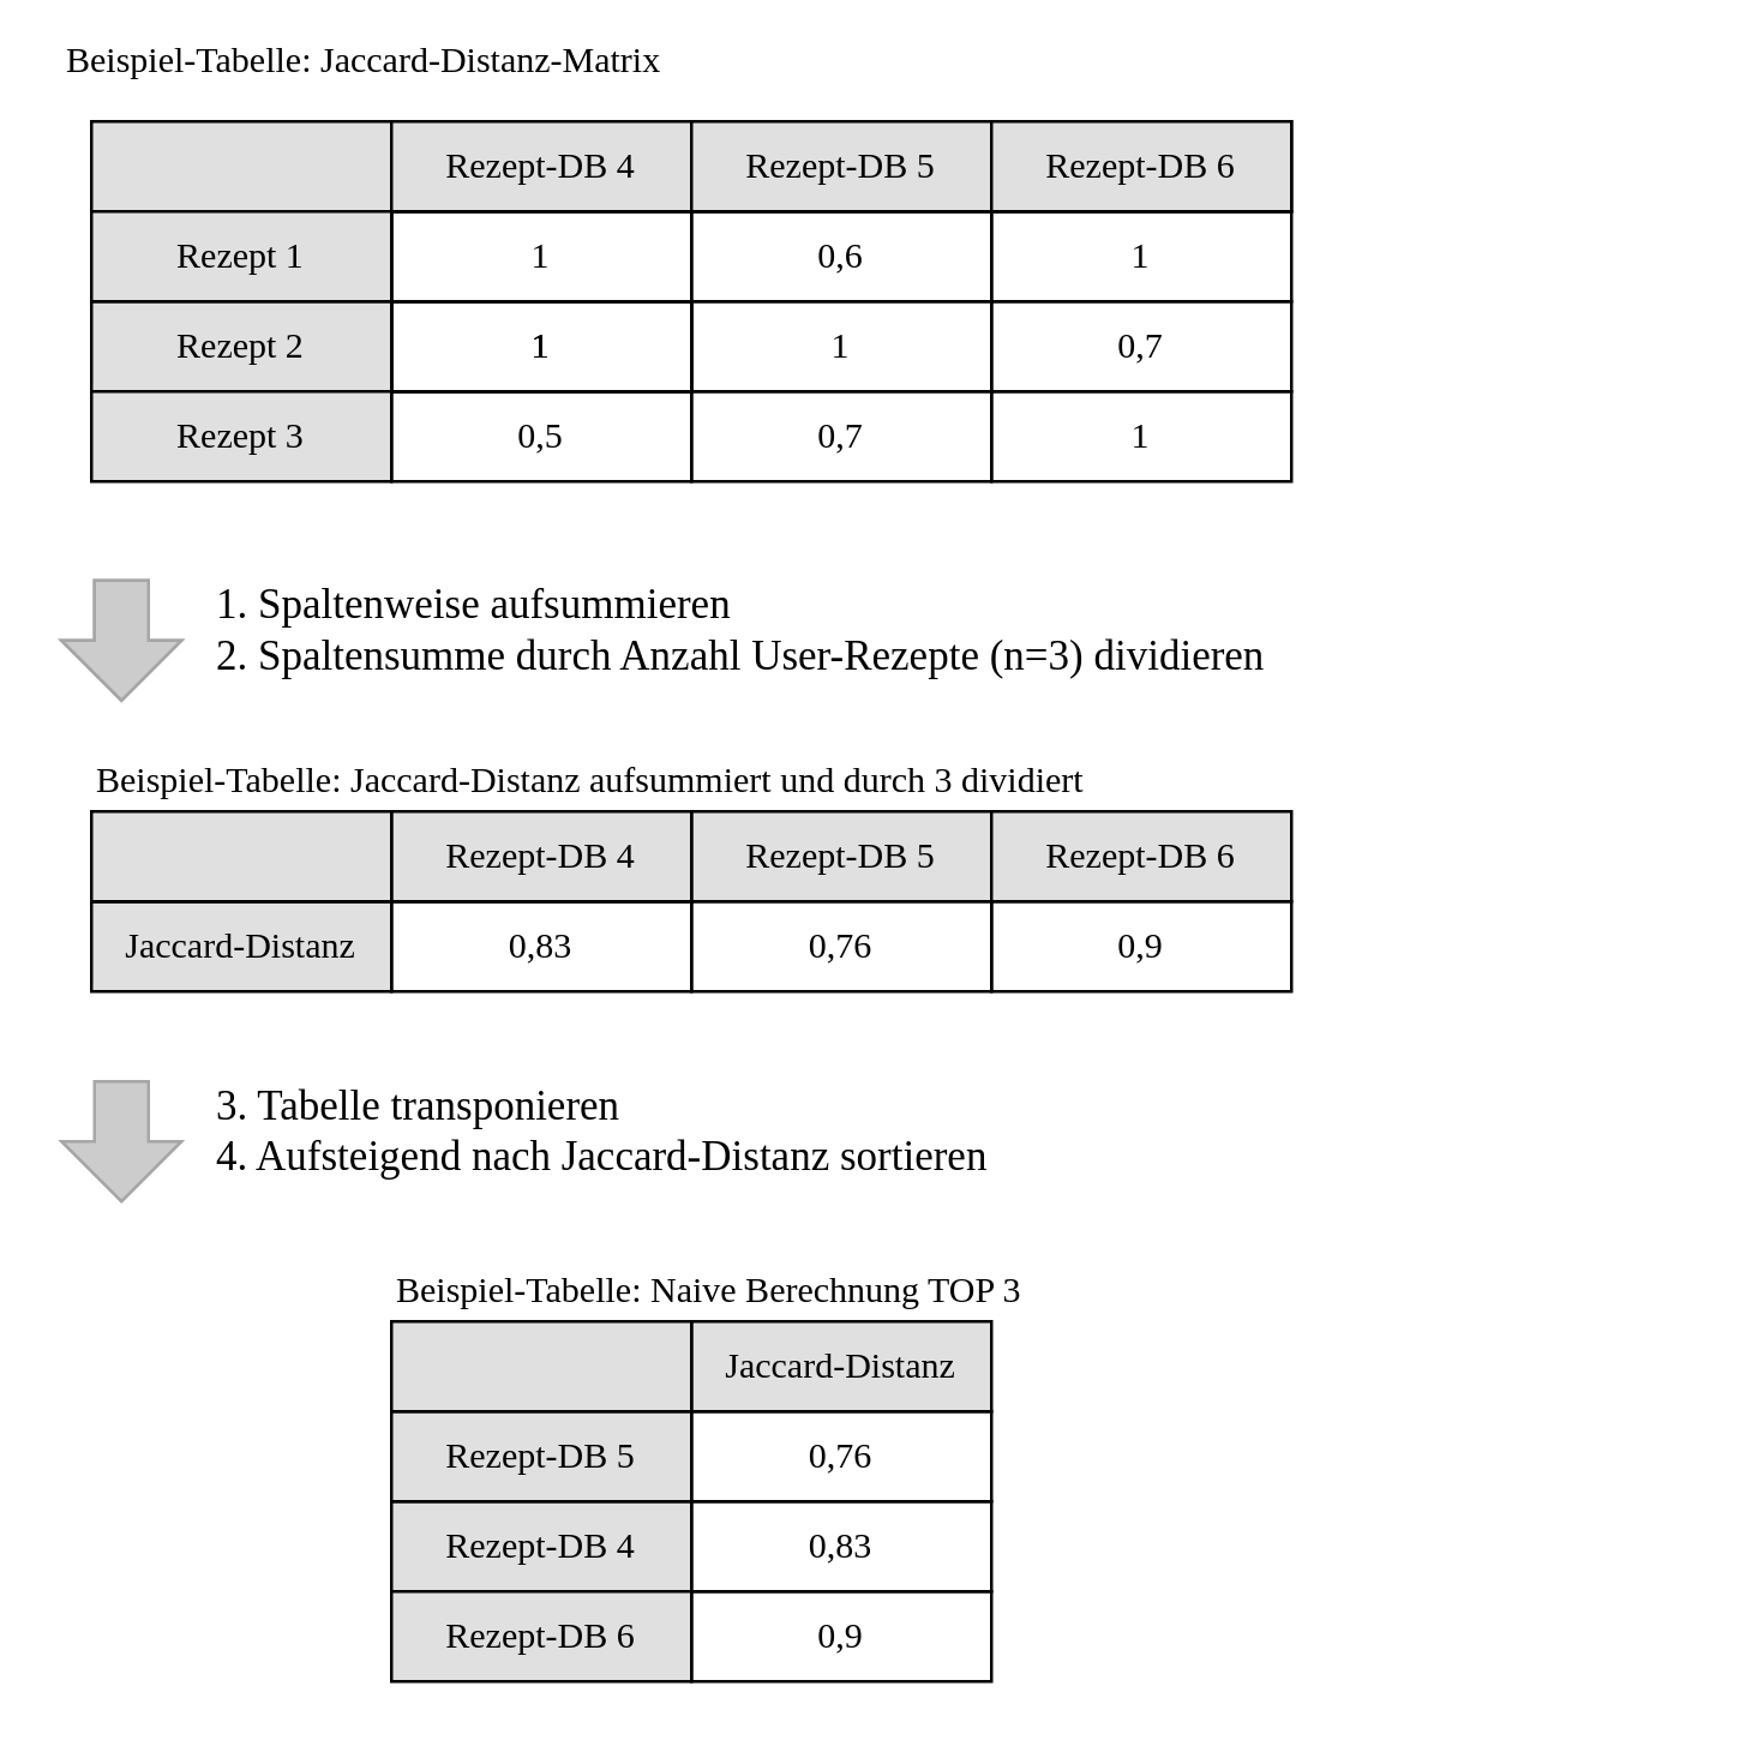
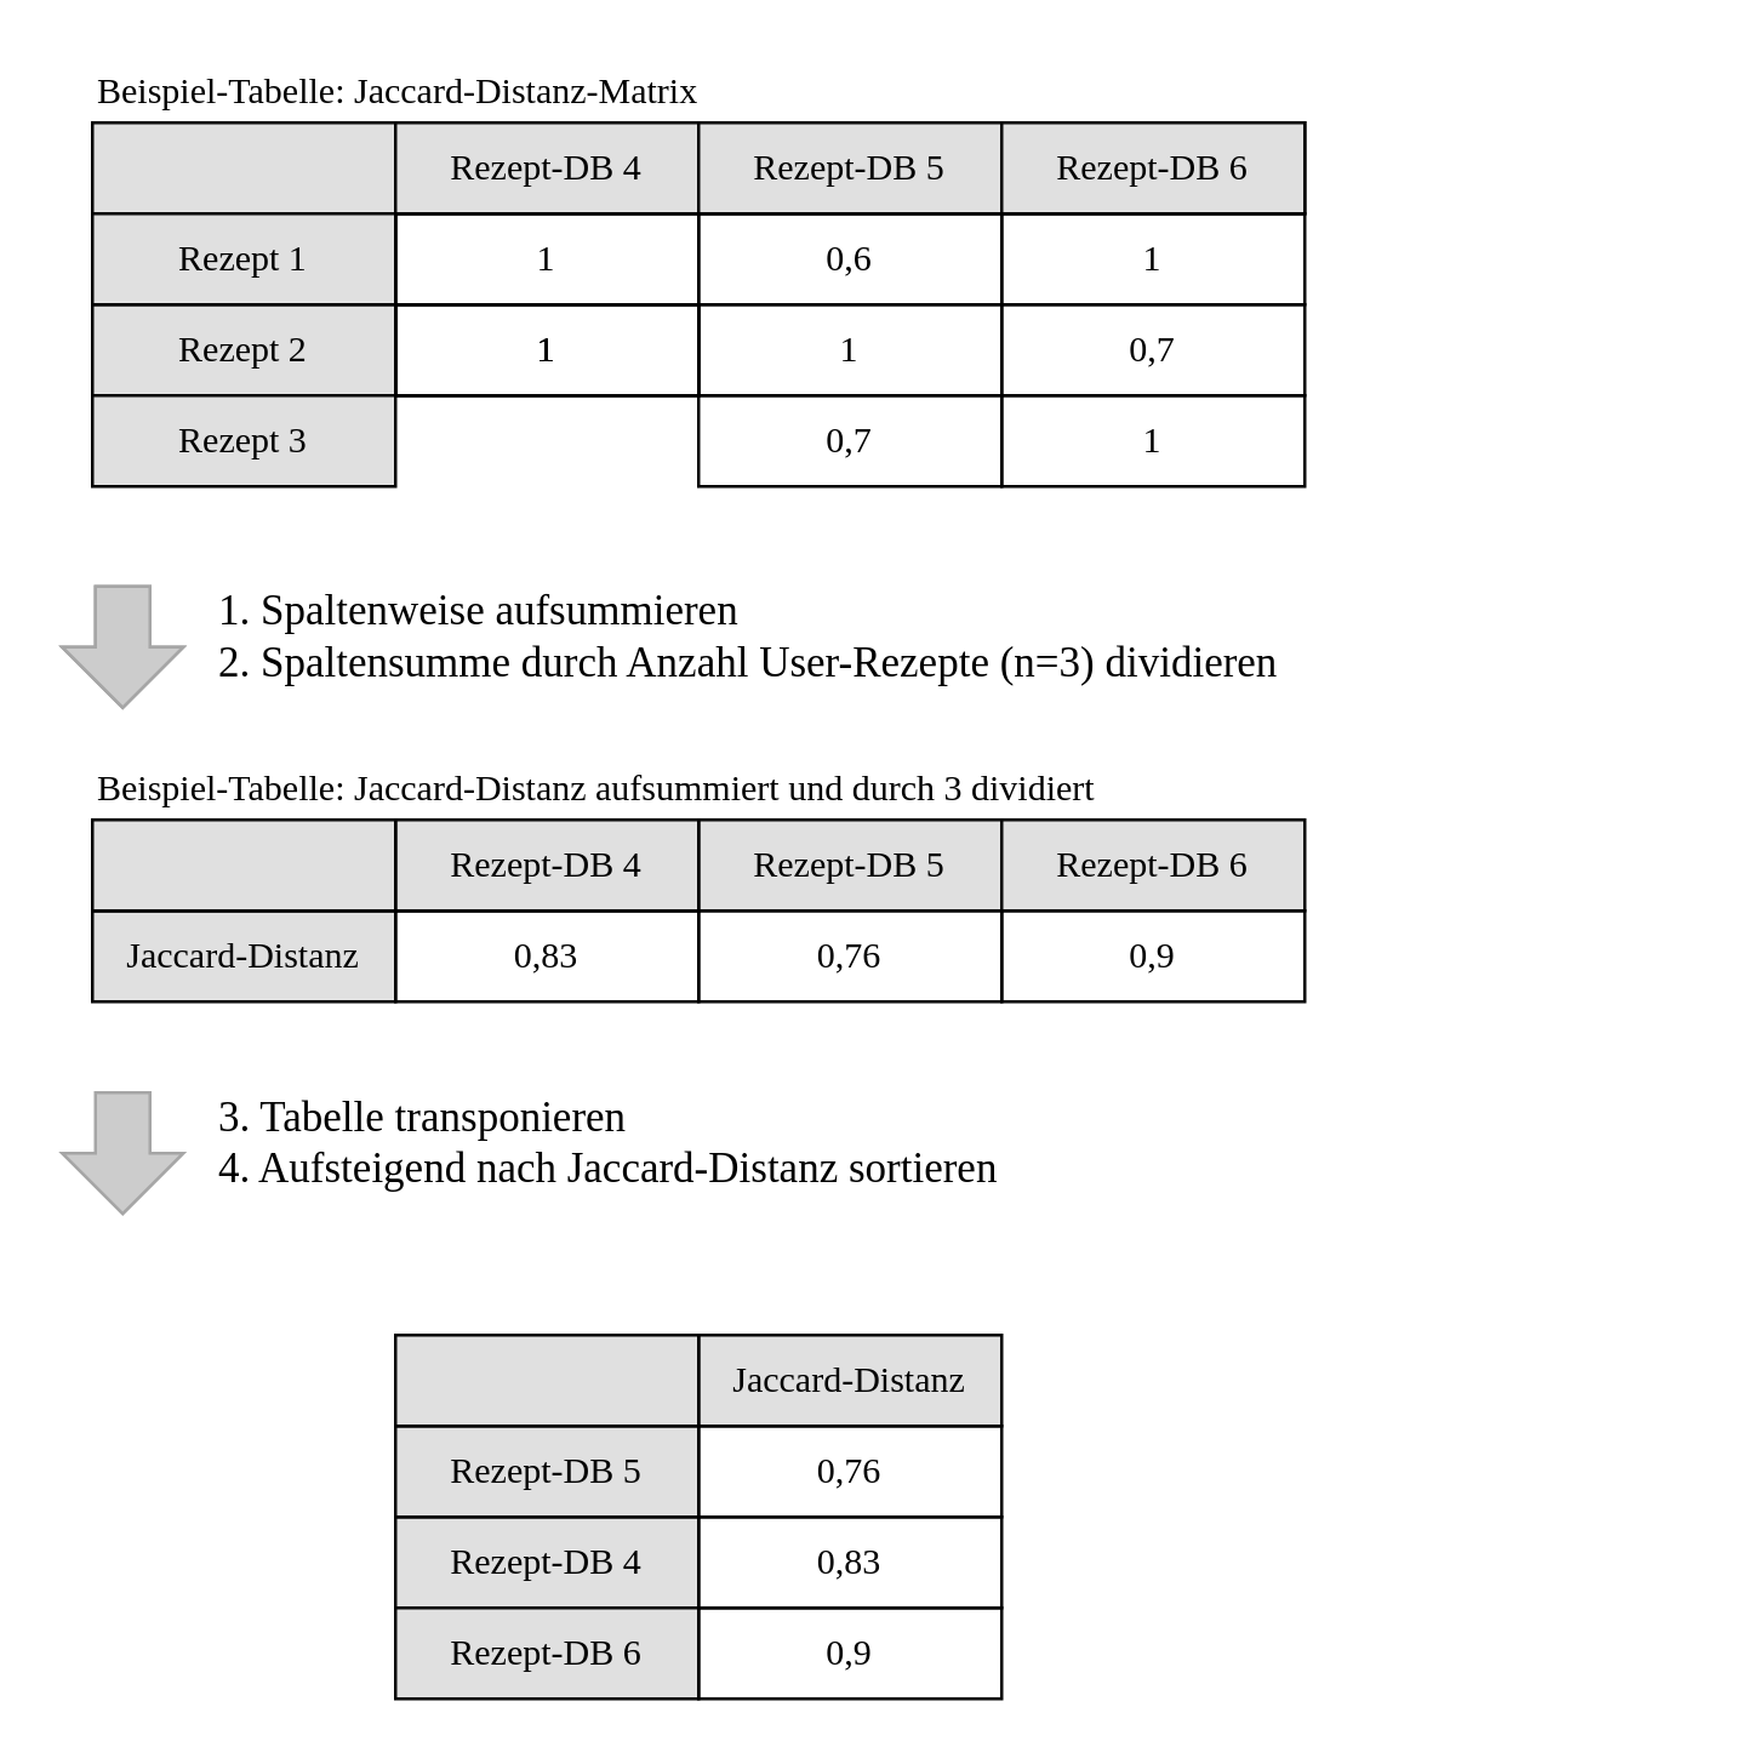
  <mxCell id="0" />
  <mxCell id="1" parent="0" />
  <mxCell id="2" value="Rezept 1" style="whiteSpace=wrap;html=1;glass=0;strokeColor=#000000;fillColor=#E0E0E0;gradientColor=none;fontSize=12;align=center;fontFamily=Inconsolata;" parent="1" vertex="1"><mxGeometry x="30" y="70" width="100" height="30" as="geometry" /></mxCell>
  <mxCell id="3" value="Rezept-DB 1" style="whiteSpace=wrap;html=1;glass=0;strokeColor=#000000;fillColor=#E0E0E0;gradientColor=none;fontSize=12;align=center;fontFamily=Inconsolata;" parent="1" vertex="1"><mxGeometry x="130" y="40" width="100" height="30" as="geometry" /></mxCell>
  <mxCell id="4" value="Rezept-DB 2" style="whiteSpace=wrap;html=1;glass=0;strokeColor=#000000;fillColor=#E0E0E0;gradientColor=none;fontSize=12;align=center;fontFamily=Inconsolata;" parent="1" vertex="1"><mxGeometry x="230" y="40" width="100" height="30" as="geometry" /></mxCell>
  <mxCell id="5" value="Rezept-DB 3" style="whiteSpace=wrap;html=1;glass=0;strokeColor=#000000;fillColor=#E0E0E0;gradientColor=none;fontSize=12;align=center;fontFamily=Inconsolata;" parent="1" vertex="1"><mxGeometry x="330" y="40" width="100" height="30" as="geometry" /></mxCell>
  <mxCell id="6" value="Rezept 2" style="whiteSpace=wrap;html=1;glass=0;strokeColor=#000000;fillColor=#E0E0E0;gradientColor=none;fontSize=12;align=center;fontFamily=Inconsolata;" parent="1" vertex="1"><mxGeometry x="30" y="100" width="100" height="30" as="geometry" /></mxCell>
  <mxCell id="7" value="1" style="whiteSpace=wrap;html=1;glass=0;strokeColor=#000000;fillColor=none;gradientColor=none;fontSize=12;align=center;fontFamily=Inconsolata;" parent="1" vertex="1"><mxGeometry x="130" y="70" width="100" height="30" as="geometry" /></mxCell>
  <mxCell id="8" value="1" style="whiteSpace=wrap;html=1;glass=0;strokeColor=#000000;fillColor=none;gradientColor=none;fontSize=12;align=center;fontFamily=Inconsolata;" parent="1" vertex="1"><mxGeometry x="130" y="100" width="100" height="30" as="geometry" /></mxCell>
  <mxCell id="9" value="0,6" style="whiteSpace=wrap;html=1;glass=0;strokeColor=#000000;fillColor=none;gradientColor=none;fontSize=12;align=center;fontFamily=Inconsolata;" parent="1" vertex="1"><mxGeometry x="230" y="70" width="100" height="30" as="geometry" /></mxCell>
  <mxCell id="10" value="1" style="whiteSpace=wrap;html=1;glass=0;strokeColor=#000000;fillColor=none;gradientColor=none;fontSize=12;align=center;fontFamily=Inconsolata;" parent="1" vertex="1"><mxGeometry x="330" y="70" width="100" height="30" as="geometry" /></mxCell>
  <mxCell id="11" value="1" style="whiteSpace=wrap;html=1;glass=0;strokeColor=#000000;fillColor=none;gradientColor=none;fontSize=12;align=center;fontFamily=Inconsolata;" parent="1" vertex="1"><mxGeometry x="230" y="100" width="100" height="30" as="geometry" /></mxCell>
  <mxCell id="12" value="0,7" style="whiteSpace=wrap;html=1;glass=0;strokeColor=#000000;fillColor=none;gradientColor=none;fontSize=12;align=center;fontFamily=Inconsolata;" parent="1" vertex="1"><mxGeometry x="330" y="100" width="100" height="30" as="geometry" /></mxCell>
  <mxCell id="13" value="" style="whiteSpace=wrap;html=1;glass=0;strokeColor=#000000;fillColor=#E0E0E0;gradientColor=none;fontSize=12;align=center;fontFamily=Inconsolata;" parent="1" vertex="1"><mxGeometry x="30" y="40" width="100" height="30" as="geometry" /></mxCell>
  <mxCell id="14" value="Rezept 2" style="whiteSpace=wrap;html=1;glass=0;strokeColor=#000000;fillColor=#E0E0E0;gradientColor=none;fontSize=12;align=center;fontFamily=Inconsolata;" parent="1" vertex="1"><mxGeometry x="30" y="100" width="100" height="30" as="geometry" /></mxCell>
  <mxCell id="15" value="Rezept 3" style="whiteSpace=wrap;html=1;glass=0;strokeColor=#000000;fillColor=#E0E0E0;gradientColor=none;fontSize=12;align=center;fontFamily=Inconsolata;" parent="1" vertex="1"><mxGeometry x="30" y="130" width="100" height="30" as="geometry" /></mxCell>
  <mxCell id="16" value="1" style="whiteSpace=wrap;html=1;glass=0;strokeColor=#000000;fillColor=none;gradientColor=none;fontSize=12;align=center;fontFamily=Inconsolata;" parent="1" vertex="1"><mxGeometry x="130" y="100" width="100" height="30" as="geometry" /></mxCell>
  <mxCell id="17" value="0,7" style="whiteSpace=wrap;html=1;glass=0;strokeColor=#000000;fillColor=none;gradientColor=none;fontSize=12;align=center;fontFamily=Inconsolata;" parent="1" vertex="1"><mxGeometry x="230" y="130" width="100" height="30" as="geometry" /></mxCell>
  <mxCell id="18" value="1" style="whiteSpace=wrap;html=1;glass=0;strokeColor=#000000;fillColor=none;gradientColor=none;fontSize=12;align=center;fontFamily=Inconsolata;" parent="1" vertex="1"><mxGeometry x="330" y="130" width="100" height="30" as="geometry" /></mxCell>
- <mxCell id="19" value="0,5" style="whiteSpace=wrap;html=1;glass=0;strokeColor=#000000;fillColor=none;gradientColor=none;fontSize=12;align=center;fontFamily=Inconsolata;" parent="1" vertex="1"><mxGeometry x="130" y="130" width="100" height="30" as="geometry" /></mxCell>
  <mxCell id="20" value="Rezept 1" style="whiteSpace=wrap;html=1;glass=0;strokeColor=#000000;fillColor=#E0E0E0;gradientColor=none;fontSize=12;align=center;fontFamily=Inconsolata;" parent="1" vertex="1"><mxGeometry x="30" y="70" width="100" height="30" as="geometry" /></mxCell>
  <mxCell id="21" value="Rezept-DB 4" style="whiteSpace=wrap;html=1;glass=0;strokeColor=#000000;fillColor=#E0E0E0;gradientColor=none;fontSize=12;align=center;fontFamily=Inconsolata;" parent="1" vertex="1"><mxGeometry x="130" y="40" width="100" height="30" as="geometry" /></mxCell>
  <mxCell id="22" value="Rezept-DB 5" style="whiteSpace=wrap;html=1;glass=0;strokeColor=#000000;fillColor=#E0E0E0;gradientColor=none;fontSize=12;align=center;fontFamily=Inconsolata;" parent="1" vertex="1"><mxGeometry x="230" y="40" width="100" height="30" as="geometry" /></mxCell>
  <mxCell id="23" value="Rezept-DB 6" style="whiteSpace=wrap;html=1;glass=0;strokeColor=#000000;fillColor=#E0E0E0;gradientColor=none;fontSize=12;align=center;fontFamily=Inconsolata;" parent="1" vertex="1"><mxGeometry x="330" y="40" width="100" height="30" as="geometry" /></mxCell>
  <mxCell id="24" value="1" style="whiteSpace=wrap;html=1;glass=0;strokeColor=#000000;fillColor=none;gradientColor=none;fontSize=12;align=center;fontFamily=Inconsolata;" parent="1" vertex="1"><mxGeometry x="130" y="100" width="100" height="30" as="geometry" /></mxCell>
  <mxCell id="25" value="Jaccard-Distanz" style="whiteSpace=wrap;html=1;glass=0;strokeColor=#000000;fillColor=#E0E0E0;gradientColor=none;fontSize=12;align=center;fontFamily=Inconsolata;" parent="1" vertex="1"><mxGeometry x="30" y="300" width="100" height="30" as="geometry" /></mxCell>
  <mxCell id="26" value="Rezept-DB 1" style="whiteSpace=wrap;html=1;glass=0;strokeColor=#000000;fillColor=#E0E0E0;gradientColor=none;fontSize=12;align=center;fontFamily=Inconsolata;" parent="1" vertex="1"><mxGeometry x="130" y="270" width="100" height="30" as="geometry" /></mxCell>
  <mxCell id="27" value="Rezept-DB 5" style="whiteSpace=wrap;html=1;glass=0;strokeColor=#000000;fillColor=#E0E0E0;gradientColor=none;fontSize=12;align=center;fontFamily=Inconsolata;" parent="1" vertex="1"><mxGeometry x="230" y="270" width="100" height="30" as="geometry" /></mxCell>
  <mxCell id="28" value="Rezept-DB 6" style="whiteSpace=wrap;html=1;glass=0;strokeColor=#000000;fillColor=#E0E0E0;gradientColor=none;fontSize=12;align=center;fontFamily=Inconsolata;" parent="1" vertex="1"><mxGeometry x="330" y="270" width="100" height="30" as="geometry" /></mxCell>
  <mxCell id="29" value="0,76" style="whiteSpace=wrap;html=1;glass=0;strokeColor=#000000;fillColor=none;gradientColor=none;fontSize=12;align=center;fontFamily=Inconsolata;" parent="1" vertex="1"><mxGeometry x="230" y="300" width="100" height="30" as="geometry" /></mxCell>
  <mxCell id="30" value="0,9" style="whiteSpace=wrap;html=1;glass=0;strokeColor=#000000;fillColor=none;gradientColor=none;fontSize=12;align=center;fontFamily=Inconsolata;" parent="1" vertex="1"><mxGeometry x="330" y="300" width="100" height="30" as="geometry" /></mxCell>
  <mxCell id="31" value="" style="whiteSpace=wrap;html=1;glass=0;strokeColor=#000000;fillColor=#E0E0E0;gradientColor=none;fontSize=12;align=center;fontFamily=Inconsolata;" parent="1" vertex="1"><mxGeometry x="30" y="270" width="100" height="30" as="geometry" /></mxCell>
  <mxCell id="32" value="0,83" style="whiteSpace=wrap;html=1;glass=0;strokeColor=#000000;fillColor=none;gradientColor=none;fontSize=12;align=center;fontFamily=Inconsolata;" parent="1" vertex="1"><mxGeometry x="130" y="300" width="100" height="30" as="geometry" /></mxCell>
  <mxCell id="33" value="1. Spaltenweise aufsummieren&lt;br&gt;&lt;div&gt;2. Spaltensumme durch Anzahl User-Rezepte (n=3) dividieren&lt;/div&gt;" style="text;strokeColor=none;fillColor=none;align=left;verticalAlign=middle;rounded=0;glass=0;fontSize=14;html=1;fontFamily=Inconsolata;" parent="1" vertex="1"><mxGeometry x="70" y="193" width="290" height="34" as="geometry" /></mxCell>
  <mxCell id="34" value="" style="shape=singleArrow;direction=south;whiteSpace=wrap;html=1;glass=0;strokeColor=#A6A6A6;fillColor=#CCCCCC;gradientColor=none;fontSize=12;align=center;arrowWidth=0.45;arrowSize=0.5;fontFamily=Inconsolata;" parent="1" vertex="1"><mxGeometry x="20" y="193" width="40" height="40" as="geometry" /></mxCell>
  <mxCell id="35" value="" style="shape=singleArrow;direction=south;whiteSpace=wrap;html=1;glass=0;strokeColor=#A6A6A6;fillColor=#CCCCCC;gradientColor=none;fontSize=12;align=center;arrowWidth=0.45;arrowSize=0.5;fontFamily=Inconsolata;" parent="1" vertex="1"><mxGeometry x="20" y="193" width="40" height="40" as="geometry" /></mxCell>
  <mxCell id="36" value="" style="shape=singleArrow;direction=south;whiteSpace=wrap;html=1;glass=0;strokeColor=#A6A6A6;fillColor=#CCCCCC;gradientColor=none;fontSize=12;align=center;arrowWidth=0.45;arrowSize=0.5;fontFamily=Inconsolata;" parent="1" vertex="1"><mxGeometry x="20" y="360" width="40" height="40" as="geometry" /></mxCell>
  <mxCell id="37" value="Jaccard-Distanz" style="whiteSpace=wrap;html=1;glass=0;strokeColor=#000000;fillColor=#E0E0E0;gradientColor=none;fontSize=12;align=center;fontFamily=Inconsolata;" parent="1" vertex="1"><mxGeometry x="230" y="440" width="100" height="30" as="geometry" /></mxCell>
  <mxCell id="38" value="Rezept-DB 4" style="whiteSpace=wrap;html=1;glass=0;strokeColor=#000000;fillColor=#E0E0E0;gradientColor=none;fontSize=12;align=center;fontFamily=Inconsolata;" parent="1" vertex="1"><mxGeometry x="130" y="270" width="100" height="30" as="geometry" /></mxCell>
  <mxCell id="39" value="Rezept-DB 4" style="whiteSpace=wrap;html=1;glass=0;strokeColor=#000000;fillColor=#E0E0E0;gradientColor=none;fontSize=12;align=center;fontFamily=Inconsolata;" parent="1" vertex="1"><mxGeometry x="130" y="500" width="100" height="30" as="geometry" /></mxCell>
  <mxCell id="40" value="Rezept-DB 6" style="whiteSpace=wrap;html=1;glass=0;strokeColor=#000000;fillColor=#E0E0E0;gradientColor=none;fontSize=12;align=center;fontFamily=Inconsolata;" parent="1" vertex="1"><mxGeometry x="130" y="530" width="100" height="30" as="geometry" /></mxCell>
  <mxCell id="41" value="Rezept-DB 5" style="whiteSpace=wrap;html=1;glass=0;strokeColor=#000000;fillColor=#E0E0E0;gradientColor=none;fontSize=12;align=center;fontFamily=Inconsolata;" parent="1" vertex="1"><mxGeometry x="130" y="470" width="100" height="30" as="geometry" /></mxCell>
  <mxCell id="42" value="0,83" style="whiteSpace=wrap;html=1;glass=0;strokeColor=#000000;fillColor=none;gradientColor=none;fontSize=12;align=center;fontFamily=Inconsolata;" parent="1" vertex="1"><mxGeometry x="230" y="500" width="100" height="30" as="geometry" /></mxCell>
  <mxCell id="43" value="0,9" style="whiteSpace=wrap;html=1;glass=0;strokeColor=#000000;fillColor=none;gradientColor=none;fontSize=12;align=center;fontFamily=Inconsolata;" parent="1" vertex="1"><mxGeometry x="230" y="530" width="100" height="30" as="geometry" /></mxCell>
  <mxCell id="44" value="0,76" style="whiteSpace=wrap;html=1;glass=0;strokeColor=#000000;fillColor=none;gradientColor=none;fontSize=12;align=center;fontFamily=Inconsolata;" parent="1" vertex="1"><mxGeometry x="230" y="470" width="100" height="30" as="geometry" /></mxCell>
  <mxCell id="45" value="3. Tabelle transponieren&lt;br&gt;&lt;div&gt;4. Aufsteigend nach Jaccard-Distanz sortieren &lt;br&gt;&lt;/div&gt;" style="text;strokeColor=none;fillColor=none;align=left;verticalAlign=middle;rounded=0;glass=0;fontSize=14;html=1;fontFamily=Inconsolata;" parent="1" vertex="1"><mxGeometry x="70" y="360" width="290" height="34" as="geometry" /></mxCell>
  <mxCell id="46" value="" style="whiteSpace=wrap;html=1;glass=0;strokeColor=#000000;fillColor=#E0E0E0;gradientColor=none;fontSize=12;align=center;fontFamily=Inconsolata;" parent="1" vertex="1"><mxGeometry x="30" y="270" width="100" height="30" as="geometry" /></mxCell>
  <mxCell id="47" value="" style="whiteSpace=wrap;html=1;glass=0;strokeColor=#000000;fillColor=#E0E0E0;gradientColor=none;fontSize=12;align=center;fontFamily=Inconsolata;" parent="1" vertex="1"><mxGeometry x="130" y="440" width="100" height="30" as="geometry" /></mxCell>
- <mxCell id="48" value="Beispiel-Tabelle: Jaccard-Distanz-Matrix " style="text;html=1;strokeColor=none;fillColor=none;align=left;verticalAlign=middle;whiteSpace=wrap;rounded=0;glass=0;fontSize=12;fontFamily=Inconsolata;" parent="1" vertex="1"><mxGeometry x="20" y="10" width="280" height="20" as="geometry" /></mxCell>
+ <mxCell id="48" value="Beispiel-Tabelle: Jaccard-Distanz-Matrix " style="text;html=1;strokeColor=none;fillColor=none;align=left;verticalAlign=middle;whiteSpace=wrap;rounded=0;glass=0;fontSize=12;fontFamily=Inconsolata;" parent="1" vertex="1"><mxGeometry x="30" y="20" width="280" height="20" as="geometry" /></mxCell>
  <mxCell id="49" value="Beispiel-Tabelle: Jaccard-Distanz aufsummiert und durch 3 dividiert" style="text;html=1;strokeColor=none;fillColor=none;align=left;verticalAlign=middle;whiteSpace=wrap;rounded=0;glass=0;fontSize=12;fontFamily=Inconsolata;" parent="1" vertex="1"><mxGeometry x="30" y="250" width="430" height="20" as="geometry" /></mxCell>
- <mxCell id="50" value="Beispiel-Tabelle: Naive Berechnung TOP 3" style="text;html=1;strokeColor=none;fillColor=none;align=left;verticalAlign=middle;whiteSpace=wrap;rounded=0;glass=0;fontSize=12;fontFamily=Inconsolata;" parent="1" vertex="1"><mxGeometry x="130" y="420" width="430" height="20" as="geometry" /></mxCell>
